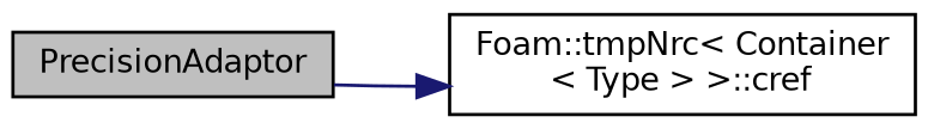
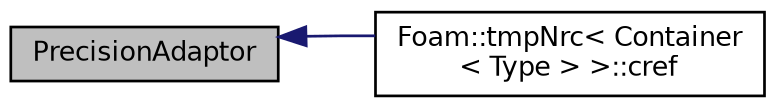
  digraph {
    rankdir=LR
    node [color=black fontname=Helvetica fontsize=10 shape=record]
    n1 [fillcolor=grey75 fontcolor=black height=0.2 label=PrecisionAdaptor style=filled width=0.4]
    n2 [height=0.2 label="Foam::tmpNrc\< Container\l\< Type \> \>::cref" width=0.4]
-   n1 -> n2 [color=midnightblue fontname=Helvetica fontsize=10 labelfontname=Helvetica labelfontsize=10 style=solid]
+   n2 -> n1 [color=midnightblue fontname=Helvetica fontsize=10 labelfontname=Helvetica labelfontsize=10 style=solid]
  }
